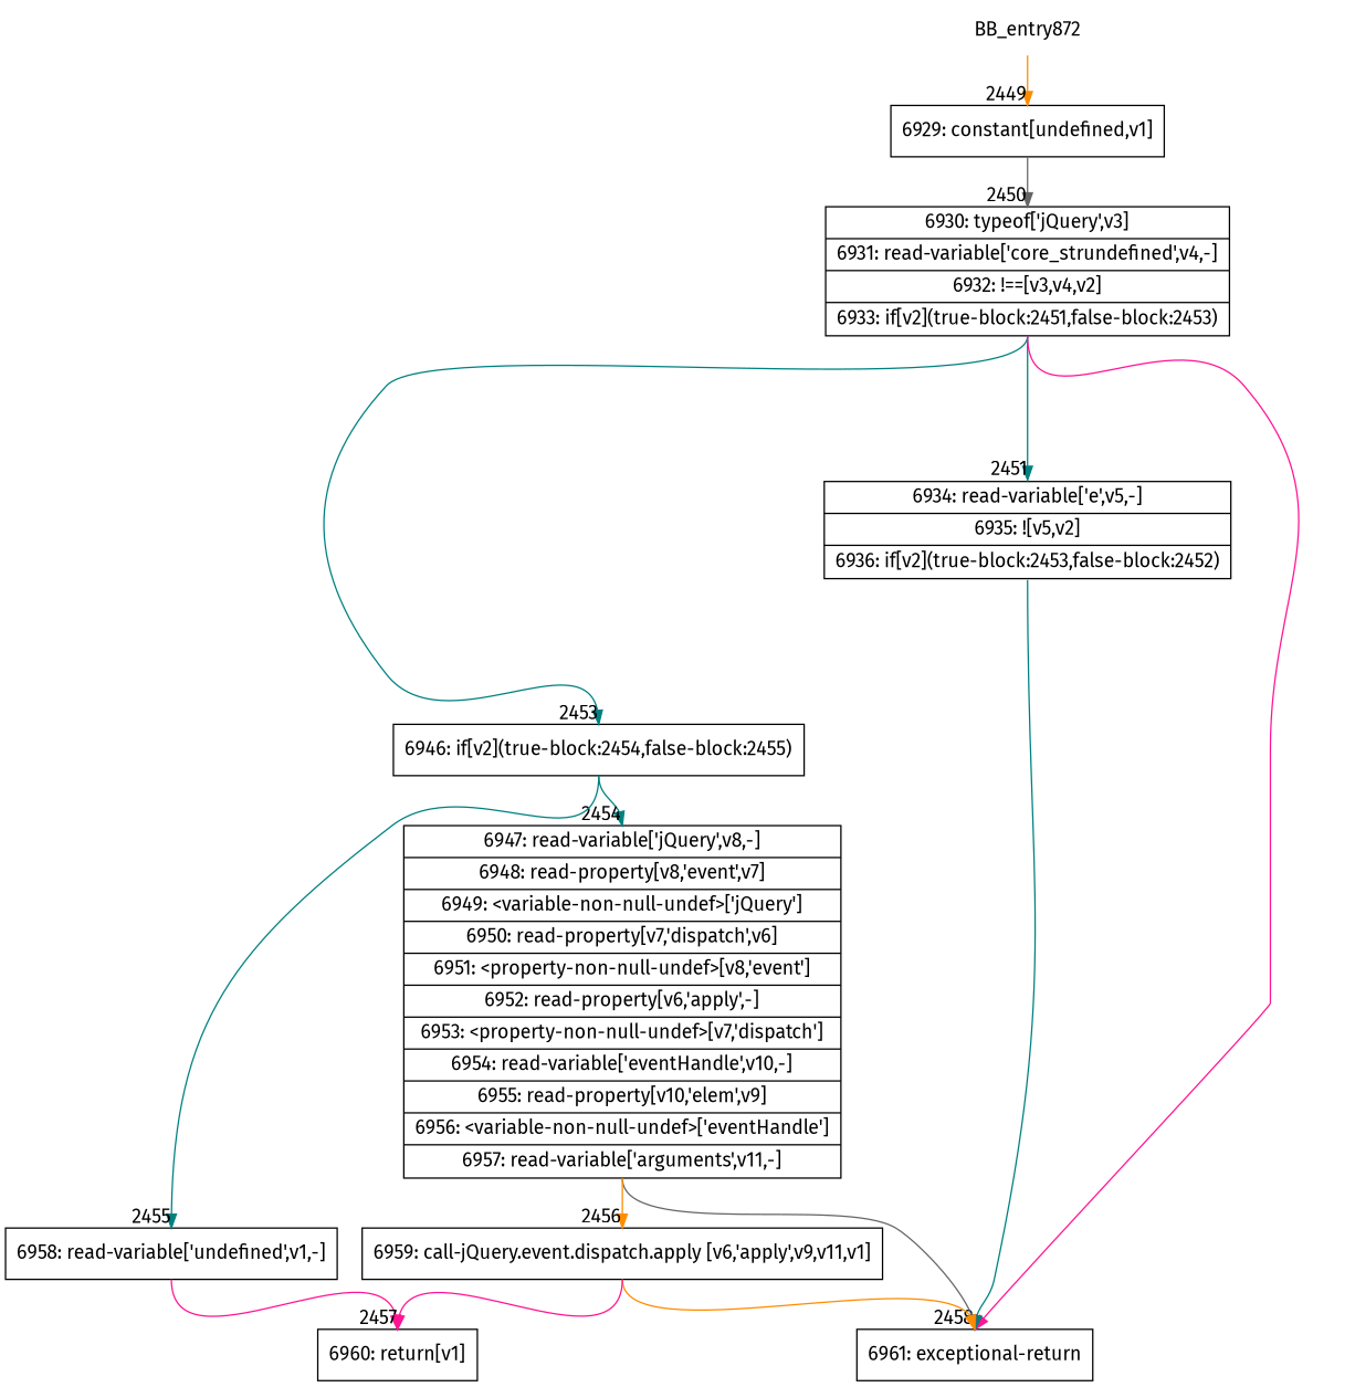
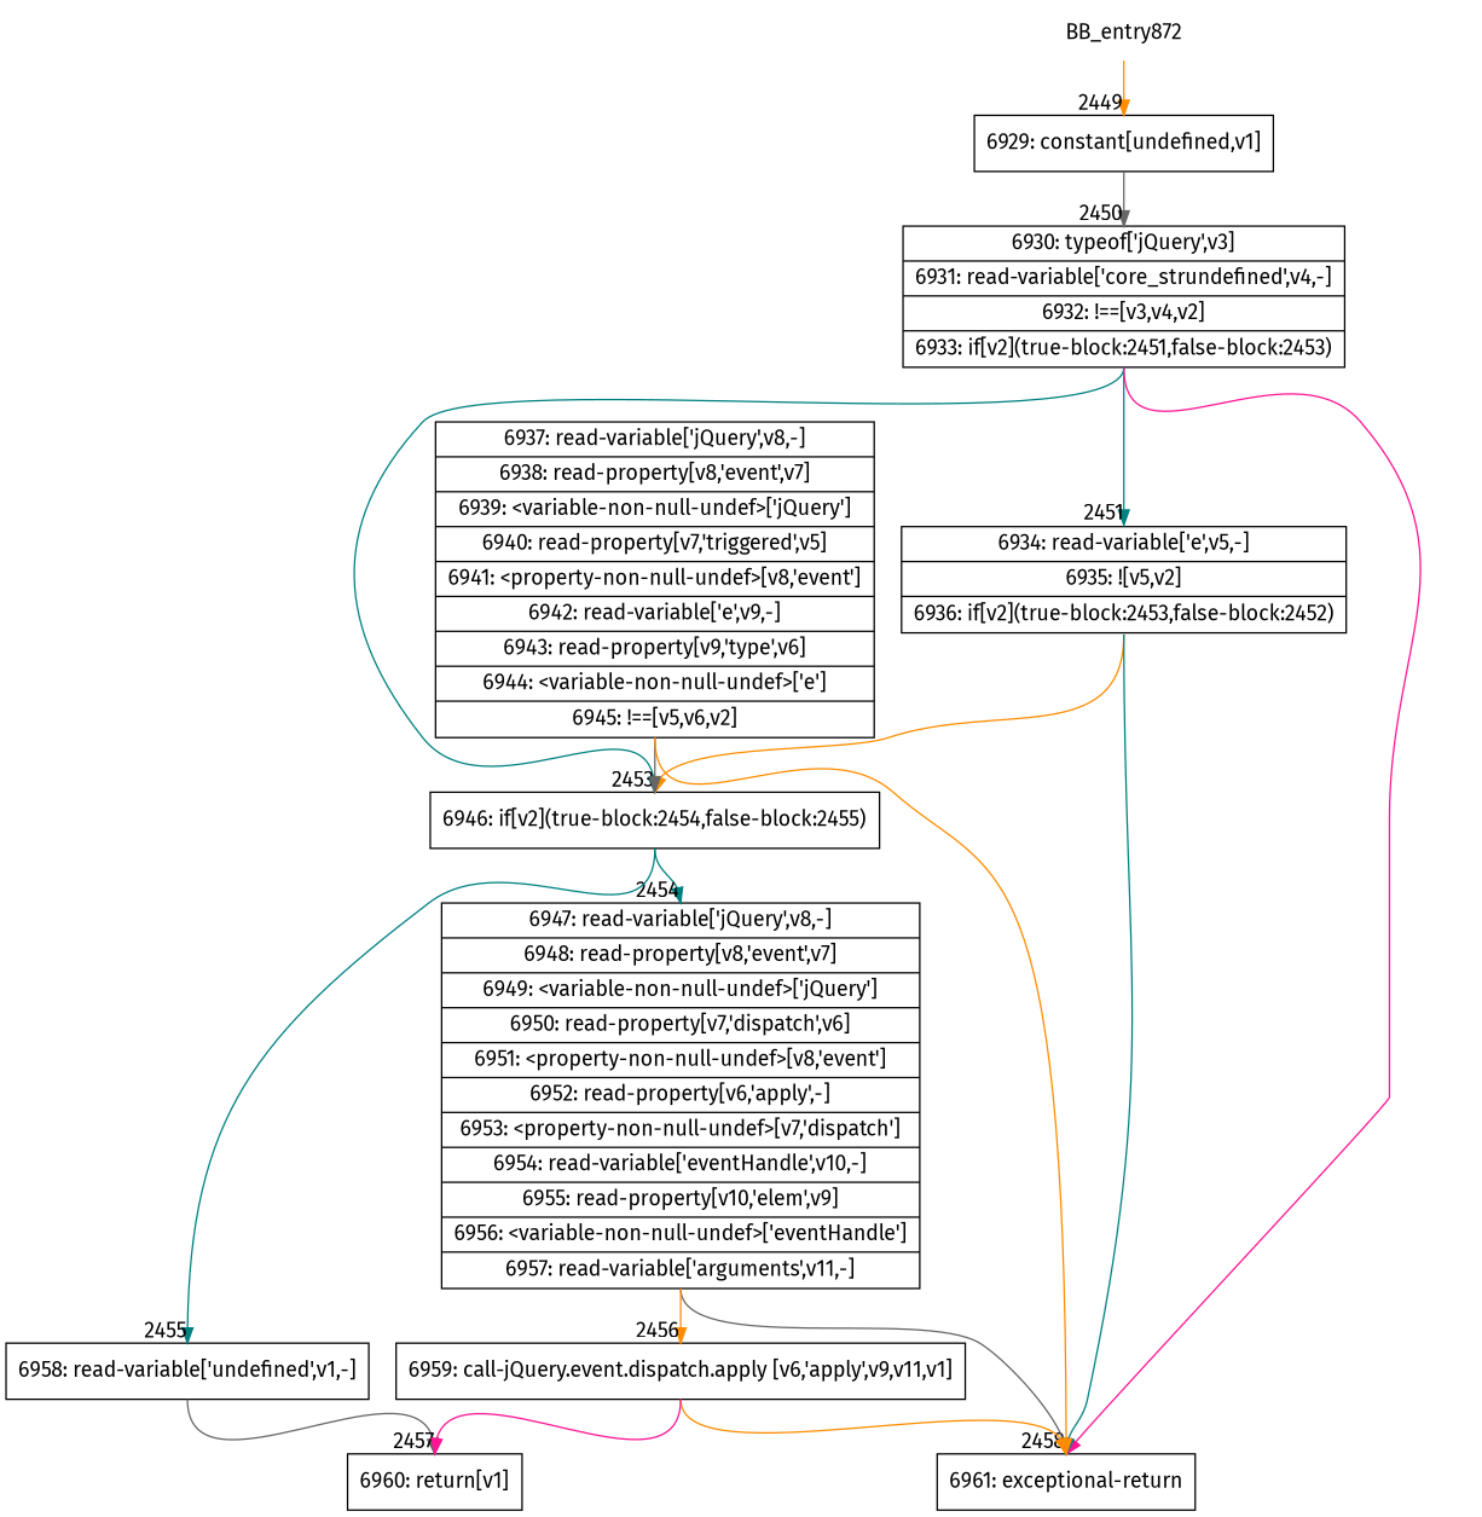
  digraph {
    fontname="Fira Sans"
    rankdir=TD
    node [fontname="Fira Sans" shape=record]
    edge [color=darkorange fontname="Fira Sans" headport=n tailport=s]
    n1 [label=BB_entry872 shape=none]
    n2 [label="{6929: constant[undefined,v1]}"]
    n3 [label="{6930: typeof['jQuery',v3]|6931: read-variable['core_strundefined',v4,-]|6932: !==[v3,v4,v2]|6933: if[v2](true-block:2451,false-block:2453)}"]
    n4 [label="{6946: if[v2](true-block:2454,false-block:2455)}"]
    n5 [label="{6934: read-variable['e',v5,-]|6935: ![v5,v2]|6936: if[v2](true-block:2453,false-block:2452)}"]
    n6 [label="{6961: exceptional-return}"]
    n7 [label="{6947: read-variable['jQuery',v8,-]|6948: read-property[v8,'event',v7]|6949: \<variable-non-null-undef\>['jQuery']|6950: read-property[v7,'dispatch',v6]|6951: \<property-non-null-undef\>[v8,'event']|6952: read-property[v6,'apply',-]|6953: \<property-non-null-undef\>[v7,'dispatch']|6954: read-variable['eventHandle',v10,-]|6955: read-property[v10,'elem',v9]|6956: \<variable-non-null-undef\>['eventHandle']|6957: read-variable['arguments',v11,-]}"]
    n8 [label="{6958: read-variable['undefined',v1,-]}"]
    n9 [label="{6959: call-jQuery.event.dispatch.apply [v6,'apply',v9,v11,v1]}"]
    n10 [label="{6960: return[v1]}"]
+   n11 [label="{6937: read-variable['jQuery',v8,-]|6938: read-property[v8,'event',v7]|6939: \<variable-non-null-undef\>['jQuery']|6940: read-property[v7,'triggered',v5]|6941: \<property-non-null-undef\>[v8,'event']|6942: read-variable['e',v9,-]|6943: read-property[v9,'type',v6]|6944: \<variable-non-null-undef\>['e']|6945: !==[v5,v6,v2]}"]
    n1 -> n2 [headlabel="    2449"]
    n2 -> n3 [color=gray40 headlabel="      2450"]
    n3 -> n4 [color=teal headlabel="      2453"]
    n3 -> n5 [color=teal headlabel="      2451"]
    n3 -> n6 [color=deeppink headlabel="      2458"]
    n4 -> n7 [color=teal headlabel="      2454"]
    n4 -> n8 [color=teal headlabel="      2455"]
+   n5 -> n4
    n5 -> n6 [color=teal]
    n7 -> n6 [color=gray40]
    n7 -> n9 [headlabel="      2456"]
-   n8 -> n10 [color=deeppink headlabel="      2457"]
+   n8 -> n10 [color=gray40 headlabel="      2457"]
    n9 -> n6
    n9 -> n10 [color=deeppink]
+   n11 -> n4 [color=gray40]
+   n11 -> n6
  }
